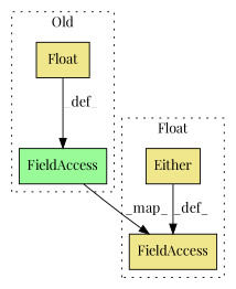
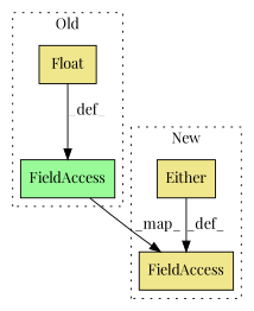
  digraph {
    fontname="Playfair Display"
    node [a=32 shape=box style=filled fillcolor=khaki fontname="Playfair Display"]
    edge [fontname="Playfair Display"]
    n1 [l="6,1" label=Float s="9002,9054"]
    n2 [a=22 l=3 label=FieldAccess s=8998 fillcolor=palegreen]
    n3 [l="7,1" label=Either s="4743,4815"]
    n4 [a=22 l=15 label=FieldAccess s=4727]
    subgraph cluster_1 {
      label=Old
      style=dotted
      n1
      n2
    }
    subgraph cluster_2 {
-     label=Float
+     label=New
      style=dotted
      n3
      n4
    }
    n1 -> n2 [label=_def_]
    n2 -> n4 [label=_map_]
    n3 -> n4 [label=_def_]
  }
